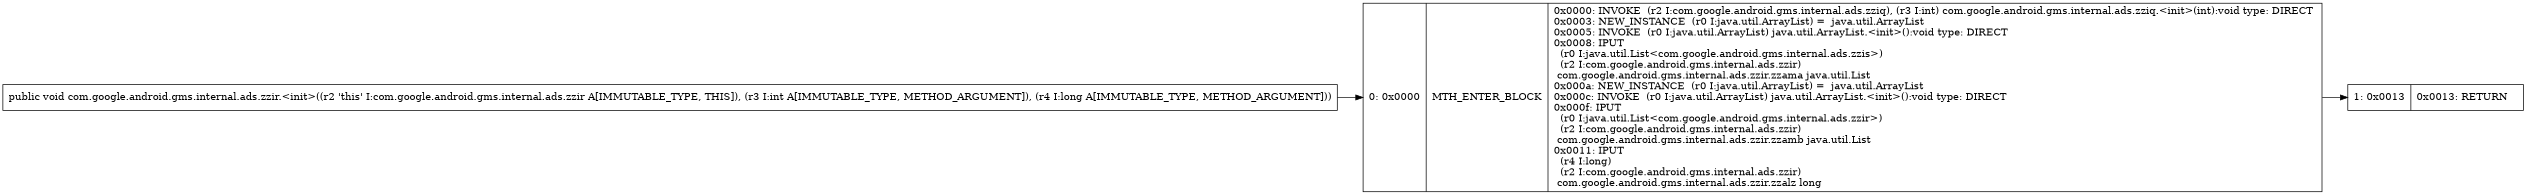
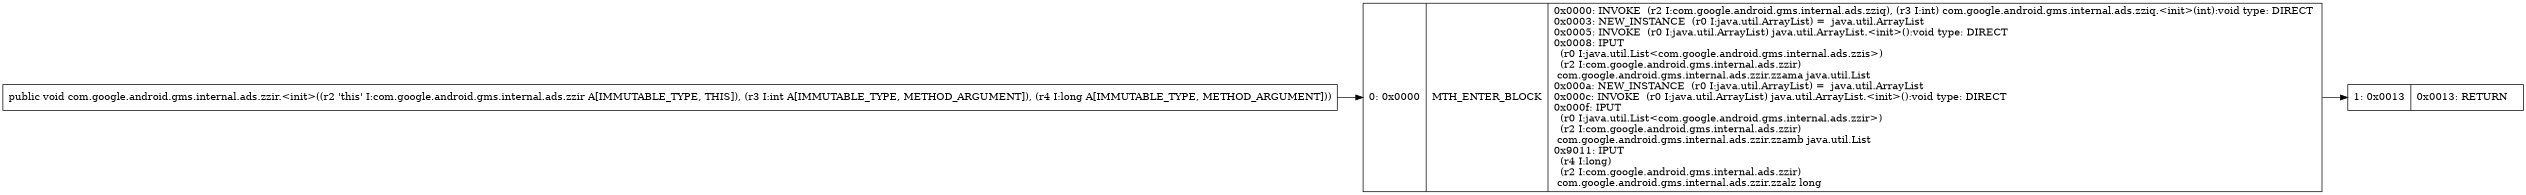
  digraph {
    rankdir=LR
    node [shape=record]
-   n1 [label="{0\:\ 0x0000|MTH_ENTER_BLOCK\l|0x0000: INVOKE  (r2 I:com.google.android.gms.internal.ads.zziq), (r3 I:int) com.google.android.gms.internal.ads.zziq.\<init\>(int):void type: DIRECT \l0x0003: NEW_INSTANCE  (r0 I:java.util.ArrayList) =  java.util.ArrayList \l0x0005: INVOKE  (r0 I:java.util.ArrayList) java.util.ArrayList.\<init\>():void type: DIRECT \l0x0008: IPUT  \l  (r0 I:java.util.List\<com.google.android.gms.internal.ads.zzis\>)\l  (r2 I:com.google.android.gms.internal.ads.zzir)\l com.google.android.gms.internal.ads.zzir.zzama java.util.List \l0x000a: NEW_INSTANCE  (r0 I:java.util.ArrayList) =  java.util.ArrayList \l0x000c: INVOKE  (r0 I:java.util.ArrayList) java.util.ArrayList.\<init\>():void type: DIRECT \l0x000f: IPUT  \l  (r0 I:java.util.List\<com.google.android.gms.internal.ads.zzir\>)\l  (r2 I:com.google.android.gms.internal.ads.zzir)\l com.google.android.gms.internal.ads.zzir.zzamb java.util.List \l0x0011: IPUT  \l  (r4 I:long)\l  (r2 I:com.google.android.gms.internal.ads.zzir)\l com.google.android.gms.internal.ads.zzir.zzalz long \l}"]
+   n1 [label="{0\:\ 0x0000|MTH_ENTER_BLOCK\l|0x0000: INVOKE  (r2 I:com.google.android.gms.internal.ads.zziq), (r3 I:int) com.google.android.gms.internal.ads.zziq.\<init\>(int):void type: DIRECT \l0x0003: NEW_INSTANCE  (r0 I:java.util.ArrayList) =  java.util.ArrayList \l0x0005: INVOKE  (r0 I:java.util.ArrayList) java.util.ArrayList.\<init\>():void type: DIRECT \l0x0008: IPUT  \l  (r0 I:java.util.List\<com.google.android.gms.internal.ads.zzis\>)\l  (r2 I:com.google.android.gms.internal.ads.zzir)\l com.google.android.gms.internal.ads.zzir.zzama java.util.List \l0x000a: NEW_INSTANCE  (r0 I:java.util.ArrayList) =  java.util.ArrayList \l0x000c: INVOKE  (r0 I:java.util.ArrayList) java.util.ArrayList.\<init\>():void type: DIRECT \l0x000f: IPUT  \l  (r0 I:java.util.List\<com.google.android.gms.internal.ads.zzir\>)\l  (r2 I:com.google.android.gms.internal.ads.zzir)\l com.google.android.gms.internal.ads.zzir.zzamb java.util.List \l0x9011: IPUT  \l  (r4 I:long)\l  (r2 I:com.google.android.gms.internal.ads.zzir)\l com.google.android.gms.internal.ads.zzir.zzalz long \l}"]
    n2 [label="{1\:\ 0x0013|0x0013: RETURN   \l}"]
    n3 [label="{public void com.google.android.gms.internal.ads.zzir.\<init\>((r2 'this' I:com.google.android.gms.internal.ads.zzir A[IMMUTABLE_TYPE, THIS]), (r3 I:int A[IMMUTABLE_TYPE, METHOD_ARGUMENT]), (r4 I:long A[IMMUTABLE_TYPE, METHOD_ARGUMENT])) }"]
    n1 -> n2
    n3 -> n1
  }
